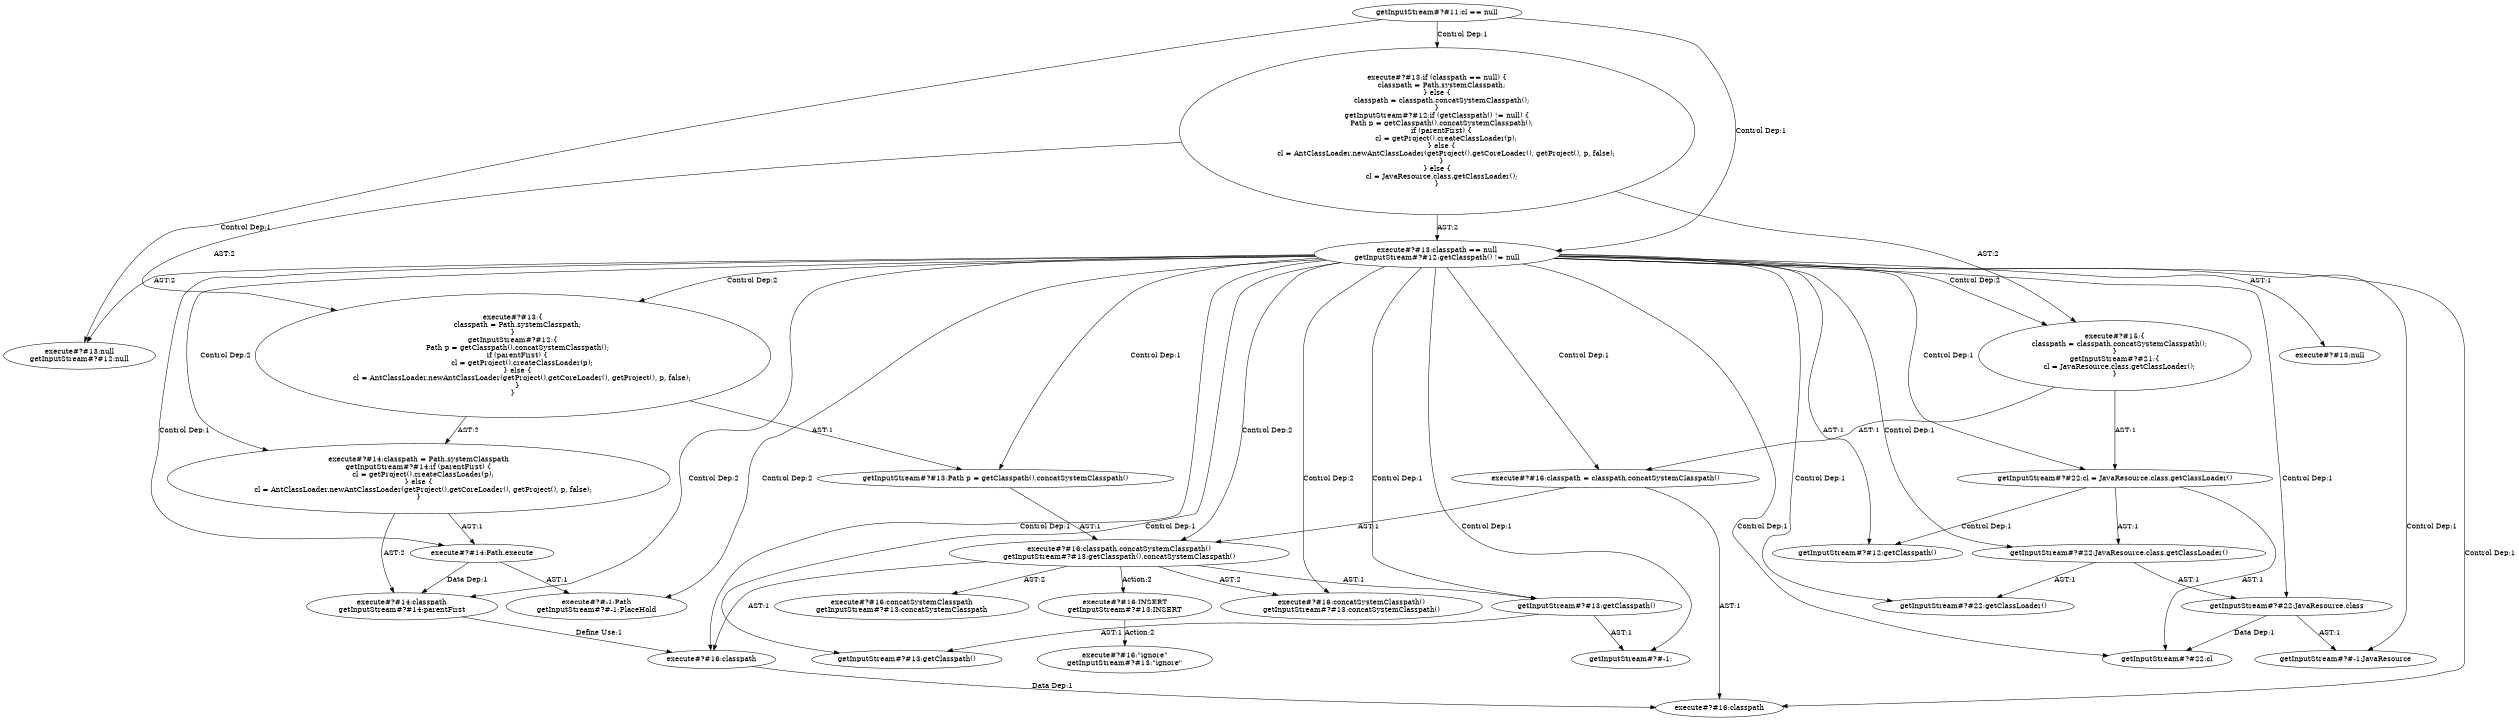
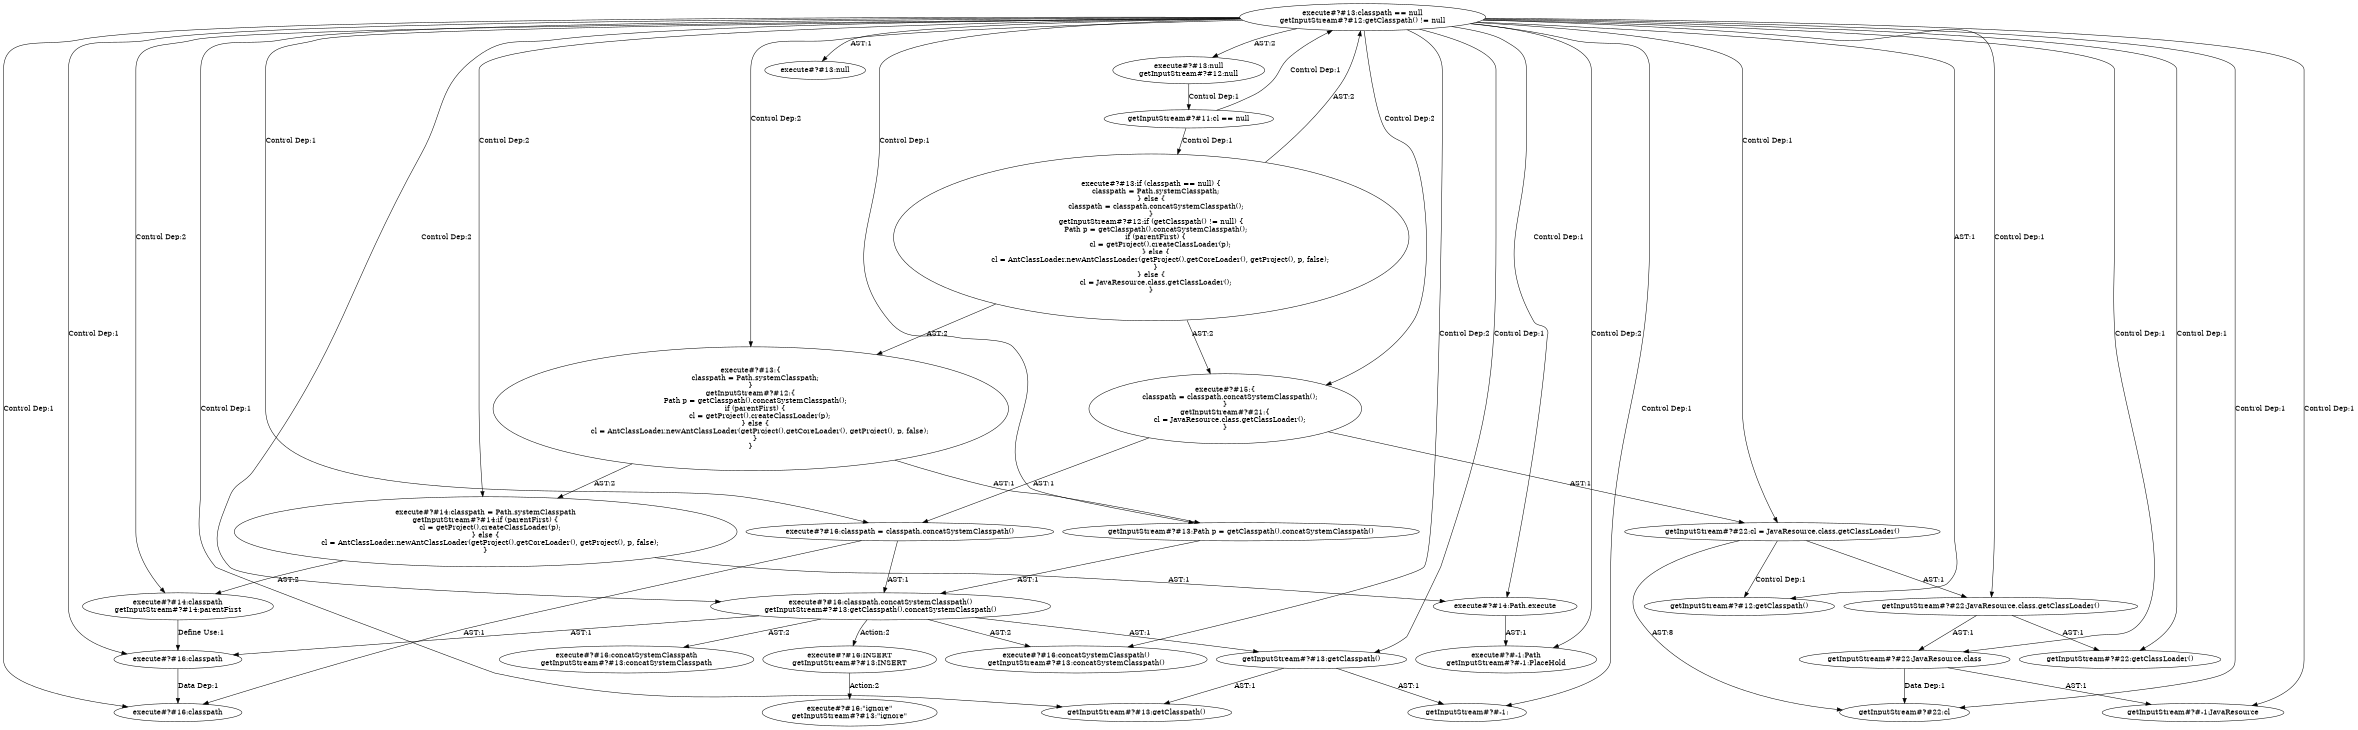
  digraph {
    node [shape=ellipse]
    n1 [label="execute#?#16:INSERT\ngetInputStream#?#13:INSERT"]
    n2 [label="execute#?#16:\"ignore\"\ngetInputStream#?#13:\"ignore\""]
    n3 [label="execute#?#16:classpath.concatSystemClasspath()\ngetInputStream#?#13:getClasspath().concatSystemClasspath()"]
    n4 [label="execute#?#16:concatSystemClasspath()\ngetInputStream#?#13:concatSystemClasspath()"]
    n5 [label="execute#?#16:classpath"]
    n6 [label="execute#?#16:concatSystemClasspath\ngetInputStream#?#13:concatSystemClasspath"]
    n7 [label="getInputStream#?#13:getClasspath()"]
    n8 [label="execute#?#16:classpath"]
    n9 [label="getInputStream#?#13:getClasspath()"]
    n10 [label="getInputStream#?#-1:"]
    n11 [label="execute#?#13:classpath == null\ngetInputStream#?#12:getClasspath() != null"]
    n12 [label="execute#?#13:null\ngetInputStream#?#12:null"]
    n13 [label="execute#?#13:null"]
    n14 [label="execute#?#13:\{\n    classpath = Path.systemClasspath;\n\}\ngetInputStream#?#12:\{\n    Path p = getClasspath().concatSystemClasspath();\n    if (parentFirst) \{\n        cl = getProject().createClassLoader(p);\n    \} else \{\n        cl = AntClassLoader.newAntClassLoader(getProject().getCoreLoader(), getProject(), p, false);\n    \}\n\}"]
    n15 [label="execute#?#14:classpath = Path.systemClasspath\ngetInputStream#?#14:if (parentFirst) \{\n    cl = getProject().createClassLoader(p);\n\} else \{\n    cl = AntClassLoader.newAntClassLoader(getProject().getCoreLoader(), getProject(), p, false);\n\}"]
    n16 [label="execute#?#14:classpath\ngetInputStream#?#14:parentFirst"]
    n17 [label="execute#?#14:Path.execute"]
    n18 [label="execute#?#-1:Path\ngetInputStream#?#-1:PlaceHold"]
    n19 [label="execute#?#15:\{\n    classpath = classpath.concatSystemClasspath();\n\}\ngetInputStream#?#21:\{\n    cl = JavaResource.class.getClassLoader();\n\}"]
    n20 [label="execute#?#16:classpath = classpath.concatSystemClasspath()"]
    n21 [label="getInputStream#?#22:getClassLoader()"]
    n22 [label="getInputStream#?#13:Path p = getClasspath().concatSystemClasspath()"]
    n23 [label="getInputStream#?#-1:JavaResource"]
    n24 [label="getInputStream#?#12:getClasspath()"]
    n25 [label="getInputStream#?#22:cl"]
    n26 [label="getInputStream#?#22:JavaResource.class"]
    n27 [label="getInputStream#?#22:cl = JavaResource.class.getClassLoader()"]
    n28 [label="getInputStream#?#22:JavaResource.class.getClassLoader()"]
    n29 [label="execute#?#13:if (classpath == null) \{\n    classpath = Path.systemClasspath;\n\} else \{\n    classpath = classpath.concatSystemClasspath();\n\}\ngetInputStream#?#12:if (getClasspath() != null) \{\n    Path p = getClasspath().concatSystemClasspath();\n    if (parentFirst) \{\n        cl = getProject().createClassLoader(p);\n    \} else \{\n        cl = AntClassLoader.newAntClassLoader(getProject().getCoreLoader(), getProject(), p, false);\n    \}\n\} else \{\n    cl = JavaResource.class.getClassLoader();\n\}"]
    n30 [label="getInputStream#?#11:cl == null"]
    n1 -> n2 [label="Action:2"]
    n3 -> n1 [label="Action:2"]
    n3 -> n4 [label="AST:2"]
    n3 -> n5 [label="AST:1"]
    n3 -> n6 [label="AST:2"]
    n3 -> n7 [label="AST:1"]
    n5 -> n8 [label="Data Dep:1"]
    n7 -> n9 [label="AST:1"]
    n7 -> n10 [label="AST:1"]
    n11 -> n3 [label="Control Dep:2"]
    n11 -> n4 [label="Control Dep:2"]
    n11 -> n5 [label="Control Dep:1"]
    n11 -> n7 [label="Control Dep:1"]
    n11 -> n8 [label="Control Dep:1"]
    n11 -> n9 [label="Control Dep:1"]
    n11 -> n10 [label="Control Dep:1"]
    n11 -> n12 [label="AST:2"]
    n11 -> n13 [label="AST:1"]
    n11 -> n14 [label="Control Dep:2"]
    n11 -> n15 [label="Control Dep:2"]
    n11 -> n16 [label="Control Dep:2"]
    n11 -> n17 [label="Control Dep:1"]
    n11 -> n18 [label="Control Dep:2"]
    n11 -> n19 [label="Control Dep:2"]
    n11 -> n20 [label="Control Dep:1"]
    n11 -> n21 [label="Control Dep:1"]
    n11 -> n22 [label="Control Dep:1"]
    n11 -> n23 [label="Control Dep:1"]
    n11 -> n24 [label="AST:1"]
    n11 -> n25 [label="Control Dep:1"]
    n11 -> n26 [label="Control Dep:1"]
    n11 -> n27 [label="Control Dep:1"]
    n11 -> n28 [label="Control Dep:1"]
    n14 -> n15 [label="AST:2"]
    n14 -> n22 [label="AST:1"]
    n15 -> n16 [label="AST:2"]
    n15 -> n17 [label="AST:1"]
    n16 -> n5 [label="Define Use:1"]
-   n17 -> n16 [label="Data Dep:1"]
    n17 -> n18 [label="AST:1"]
    n19 -> n20 [label="AST:1"]
    n19 -> n27 [label="AST:1"]
    n20 -> n3 [label="AST:1"]
    n20 -> n8 [label="AST:1"]
    n22 -> n3 [label="AST:1"]
    n26 -> n23 [label="AST:1"]
    n26 -> n25 [label="Data Dep:1"]
    n27 -> n24 [label="Control Dep:1"]
-   n27 -> n25 [label="AST:1"]
+   n27 -> n25 [label="AST:8"]
    n27 -> n28 [label="AST:1"]
    n28 -> n21 [label="AST:1"]
    n28 -> n26 [label="AST:1"]
    n29 -> n11 [label="AST:2"]
    n29 -> n14 [label="AST:2"]
    n29 -> n19 [label="AST:2"]
    n30 -> n11 [label="Control Dep:1"]
-   n30 -> n12 [label="Control Dep:1"]
+   n12 -> n30 [label="Control Dep:1"]
    n30 -> n29 [label="Control Dep:1"]
  }
